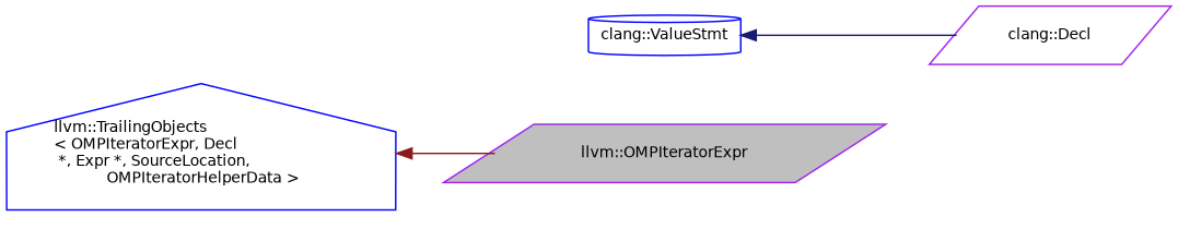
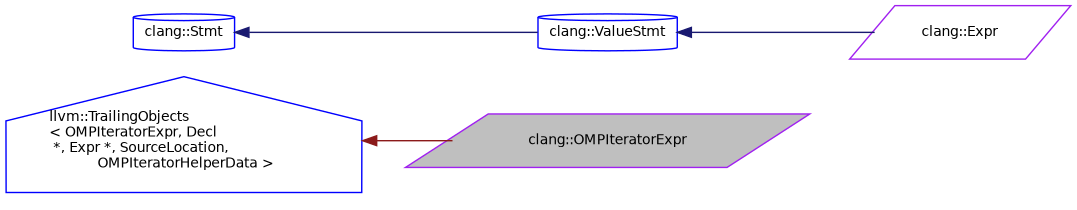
  digraph {
    rankdir=LR
    node [color=blue fontname=Helvetica fontsize=10 shape=parallelogram]
    edge [color=midnightblue dir=back fontname=Helvetica fontsize=10 labelfontname=Helvetica labelfontsize=10 style=solid]
-   n1 [color=purple fillcolor=grey75 fontcolor=black height=0.2 label="llvm::OMPIteratorExpr" style=filled width=0.4]
-   n2 [color=purple height=0.2 label="clang::Decl" width=0.4]
+   n1 [color=purple fillcolor=grey75 fontcolor=black height=0.2 label="clang::OMPIteratorExpr" style=filled width=0.4]
+   n2 [color=purple height=0.2 label="clang::Expr" width=0.4]
    n3 [height=0.2 label="clang::ValueStmt" shape=cylinder width=0.4]
+   n4 [height=0.2 label="clang::Stmt" shape=cylinder width=0.4]
    n5 [height=0.2 label="llvm::TrailingObjects\l\< OMPIteratorExpr, Decl\l *, Expr *, SourceLocation,\l OMPIteratorHelperData \>" shape=house width=0.4]
    n3 -> n2
+   n4 -> n3
    n5 -> n1 [color=firebrick4]
  }
